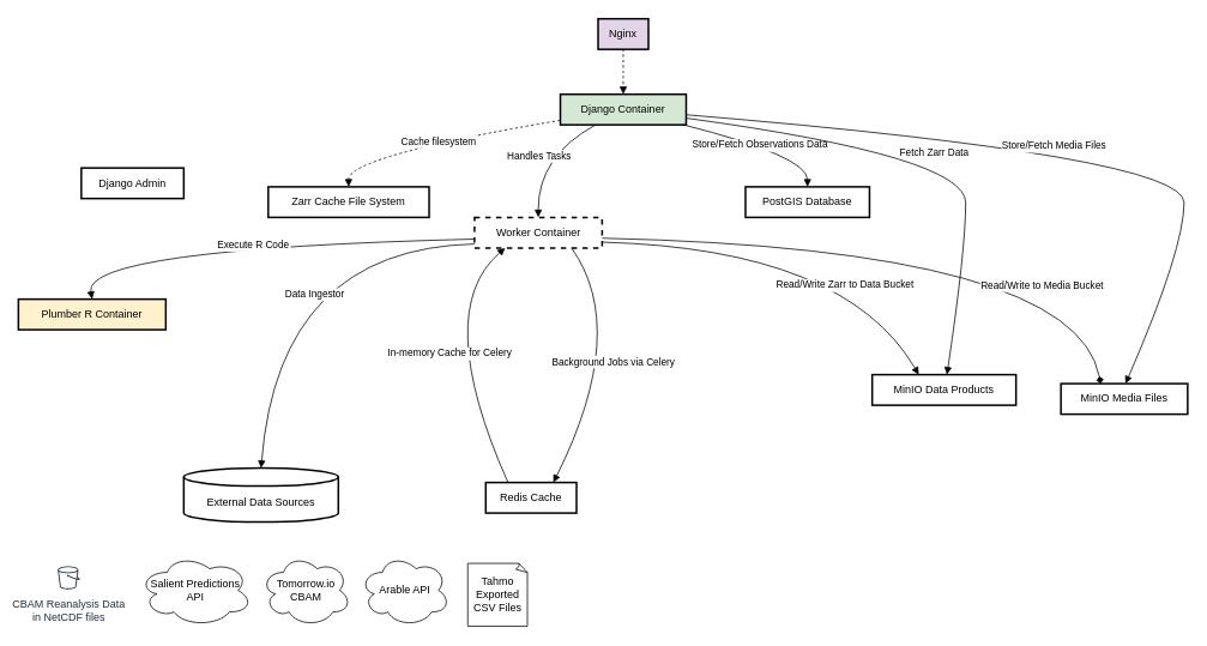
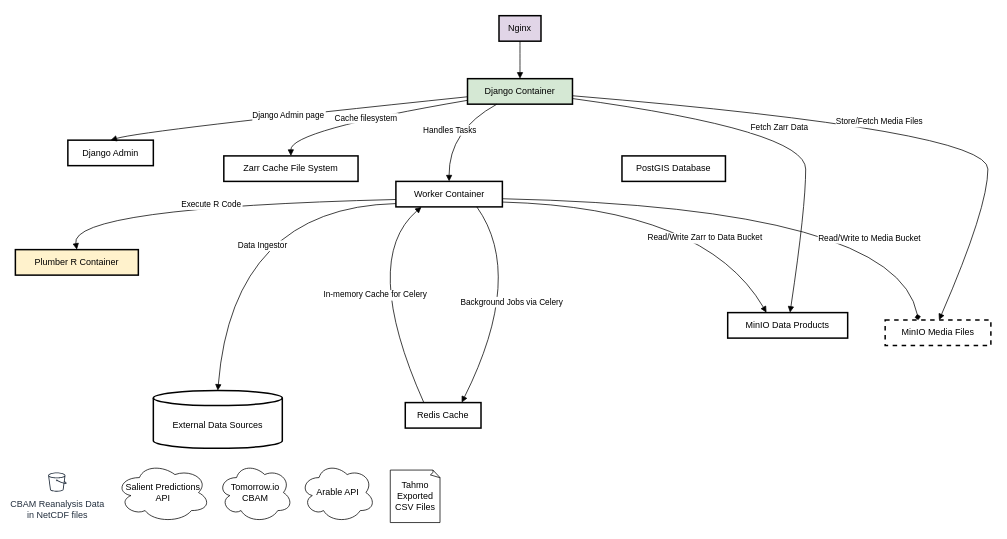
  <mxCell id="0" />
  <mxCell id="1" parent="0" />
  <mxCell id="2" value="Nginx" style="whiteSpace=wrap;strokeWidth=2;fillColor=#e1d5e7;" vertex="1" parent="1"><mxGeometry x="665" y="20" width="56" height="34" as="geometry" /></mxCell>
  <mxCell id="3" value="Django Container" style="whiteSpace=wrap;strokeWidth=2;fillColor=#d5e8d4;" vertex="1" parent="1"><mxGeometry x="623" y="104" width="140" height="34" as="geometry" /></mxCell>
  <mxCell id="4" value="Django Admin" style="whiteSpace=wrap;strokeWidth=2;" vertex="1" parent="1"><mxGeometry x="90" y="186" width="114" height="34" as="geometry" /></mxCell>
  <mxCell id="5" value="Zarr Cache File System" style="whiteSpace=wrap;strokeWidth=2;" vertex="1" parent="1"><mxGeometry x="298" y="207" width="179" height="34" as="geometry" /></mxCell>
- <mxCell id="6" value="Worker Container" style="whiteSpace=wrap;strokeWidth=2;dashed=1;" vertex="1" parent="1"><mxGeometry x="527.5" y="241" width="142" height="34" as="geometry" /></mxCell>
+ <mxCell id="6" value="Worker Container" style="whiteSpace=wrap;strokeWidth=2;" vertex="1" parent="1"><mxGeometry x="527.5" y="241" width="142" height="34" as="geometry" /></mxCell>
  <mxCell id="7" value="Redis Cache" style="whiteSpace=wrap;strokeWidth=2;" vertex="1" parent="1"><mxGeometry x="540" y="536" width="101" height="34" as="geometry" /></mxCell>
  <mxCell id="8" value="Plumber R Container" style="whiteSpace=wrap;strokeWidth=2;fillColor=#fff2cc;" vertex="1" parent="1"><mxGeometry x="20" y="332" width="164" height="34" as="geometry" /></mxCell>
- <mxCell id="9" value="External Data Sources" style="shape=cylinder3;boundedLbl=1;backgroundOutline=1;size=10;strokeWidth=2;whiteSpace=wrap;" vertex="1" parent="1"><mxGeometry x="204" y="520" width="172" height="60" as="geometry" /></mxCell>
+ <mxCell id="9" value="External Data Sources" style="shape=cylinder3;boundedLbl=1;backgroundOutline=1;size=10;strokeWidth=2;whiteSpace=wrap;" vertex="1" parent="1"><mxGeometry x="204" y="520" width="172" height="77" as="geometry" /></mxCell>
  <mxCell id="10" value="PostGIS Database" style="whiteSpace=wrap;strokeWidth=2;" vertex="1" parent="1"><mxGeometry x="829" y="207" width="138" height="34" as="geometry" /></mxCell>
  <mxCell id="11" value="MinIO Data Products" style="whiteSpace=wrap;strokeWidth=2;" vertex="1" parent="1"><mxGeometry x="970" y="416" width="160" height="34" as="geometry" /></mxCell>
- <mxCell id="12" value="MinIO Media Files" style="whiteSpace=wrap;strokeWidth=2;" vertex="1" parent="1"><mxGeometry x="1180" y="426" width="141" height="34" as="geometry" /></mxCell>
- <mxCell id="13" value="" style="curved=1;startArrow=none;endArrow=block;exitX=0.5;exitY=1;entryX=0.5;entryY=0;rounded=0;dashed=1;" edge="1" parent="1" source="2" target="3"><mxGeometry relative="1" as="geometry"><Array as="points" /></mxGeometry></mxCell>
- <mxCell id="15" value="Cache filesystem" style="curved=1;startArrow=none;endArrow=block;exitX=0;exitY=0.85;entryX=0.5;entryY=0;rounded=0;dashed=1;" edge="1" parent="1" source="3" target="5"><mxGeometry relative="1" as="geometry"><Array as="points"><mxPoint x="387" y="173" /></Array></mxGeometry></mxCell>
+ <mxCell id="12" value="MinIO Media Files" style="whiteSpace=wrap;strokeWidth=2;dashed=1;" vertex="1" parent="1"><mxGeometry x="1180" y="426" width="141" height="34" as="geometry" /></mxCell>
+ <mxCell id="13" value="" style="curved=1;startArrow=none;endArrow=block;exitX=0.5;exitY=1;entryX=0.5;entryY=0;rounded=0;" edge="1" parent="1" source="2" target="3"><mxGeometry relative="1" as="geometry"><Array as="points" /></mxGeometry></mxCell>
+ <mxCell id="14" value="Django Admin page" style="curved=1;startArrow=none;endArrow=block;exitX=0;exitY=0.71;entryX=0.5;entryY=0;rounded=0;" edge="1" parent="1" source="3" target="4"><mxGeometry relative="1" as="geometry"><Array as="points"><mxPoint x="191" y="173" /></Array></mxGeometry></mxCell>
+ <mxCell id="15" value="Cache filesystem" style="curved=1;startArrow=none;endArrow=block;exitX=0;exitY=0.85;entryX=0.5;entryY=0;rounded=0;" edge="1" parent="1" source="3" target="5"><mxGeometry relative="1" as="geometry"><Array as="points"><mxPoint x="387" y="173" /></Array></mxGeometry></mxCell>
  <mxCell id="16" value="Handles Tasks" style="curved=1;startArrow=none;endArrow=block;exitX=0.28;exitY=1;entryX=0.5;entryY=0;rounded=0;" edge="1" parent="1" source="3" target="6"><mxGeometry relative="1" as="geometry"><Array as="points"><mxPoint x="598" y="173" /></Array></mxGeometry></mxCell>
  <mxCell id="17" value="Background Jobs via Celery" style="curved=1;startArrow=none;endArrow=block;exitX=0.76;exitY=1;entryX=0.75;entryY=-0.01;rounded=0;" edge="1" parent="1" source="6" target="7"><mxGeometry relative="1" as="geometry"><Array as="points"><mxPoint x="700" y="366" /></Array></mxGeometry></mxCell>
  <mxCell id="18" value="Execute R Code" style="curved=1;startArrow=none;endArrow=block;exitX=0;exitY=0.71;entryX=0.5;entryY=-0.01;rounded=0;" edge="1" parent="1" source="6" target="8"><mxGeometry relative="1" as="geometry"><Array as="points"><mxPoint x="92" y="276" /></Array></mxGeometry></mxCell>
  <mxCell id="19" value="Data Ingestor" style="curved=1;startArrow=none;endArrow=block;exitX=0;exitY=0.87;entryX=0.5;entryY=0;rounded=0;" edge="1" parent="1" source="6" target="9"><mxGeometry x="0.142" y="44" relative="1" as="geometry"><Array as="points"><mxPoint x="310" y="276" /></Array><mxPoint as="offset" /></mxGeometry></mxCell>
  <mxCell id="20" value="In-memory Cache for Celery" style="curved=1;startArrow=none;endArrow=block;exitX=0.24;exitY=-0.01;entryX=0.24;entryY=1;rounded=0;" edge="1" parent="1" source="7" target="6"><mxGeometry relative="1" as="geometry"><Array as="points"><mxPoint x="480" y="346" /></Array></mxGeometry></mxCell>
- <mxCell id="21" value="Store/Fetch Observations Data" style="curved=1;startArrow=none;endArrow=block;exitX=0.98;exitY=1;entryX=0.5;entryY=0;rounded=0;" edge="1" parent="1" source="3" target="10"><mxGeometry relative="1" as="geometry"><Array as="points"><mxPoint x="898" y="173" /></Array></mxGeometry></mxCell>
  <mxCell id="22" value="Fetch Zarr Data" style="curved=1;startArrow=none;endArrow=block;exitX=1;exitY=0.78;entryX=0.52;entryY=-0.01;rounded=0;" edge="1" parent="1" source="3" target="11"><mxGeometry relative="1" as="geometry"><Array as="points"><mxPoint x="1074" y="173" /><mxPoint x="1074" y="276" /></Array></mxGeometry></mxCell>
  <mxCell id="23" value="Store/Fetch Media Files" style="curved=1;startArrow=none;endArrow=block;exitX=1;exitY=0.67;entryX=0.51;entryY=-0.01;rounded=0;" edge="1" parent="1" source="3" target="12"><mxGeometry relative="1" as="geometry"><Array as="points"><mxPoint x="1317" y="173" /><mxPoint x="1317" y="276" /></Array></mxGeometry></mxCell>
  <mxCell id="24" value="Read/Write Zarr to Data Bucket" style="curved=1;startArrow=none;endArrow=block;exitX=1;exitY=0.81;entryX=0.32;entryY=-0.01;rounded=0;" edge="1" parent="1" source="6" target="11"><mxGeometry x="0.41" y="-20" relative="1" as="geometry"><Array as="points"><mxPoint x="940" y="276" /></Array><mxPoint as="offset" /></mxGeometry></mxCell>
  <mxCell id="25" value="Read/Write to Media Bucket" style="curved=1;startArrow=none;endArrow=diamond;exitX=1;exitY=0.68;entryX=0.31;entryY=-0.01;rounded=0;" edge="1" parent="1" source="6" target="12"><mxGeometry x="0.447" y="-41" relative="1" as="geometry"><Array as="points"><mxPoint x="1196" y="276" /></Array><mxPoint as="offset" /></mxGeometry></mxCell>
  <mxCell id="26" style="edgeStyle=orthogonalEdgeStyle;rounded=0;orthogonalLoop=1;jettySize=auto;html=1;exitX=0.5;exitY=1;exitDx=0;exitDy=0;" edge="1" parent="1" source="7" target="7"><mxGeometry relative="1" as="geometry" /></mxCell>
  <mxCell id="27" value="CBAM Reanalysis Data&lt;div&gt;in NetCDF files&lt;/div&gt;" style="sketch=0;outlineConnect=0;fontColor=#232F3E;gradientColor=none;strokeColor=#232F3E;fillColor=#ffffff;dashed=0;verticalLabelPosition=bottom;verticalAlign=top;align=center;html=1;fontSize=12;fontStyle=0;aspect=fixed;shape=mxgraph.aws4.resourceIcon;resIcon=mxgraph.aws4.bucket;" vertex="1" parent="1"><mxGeometry x="60" y="626" width="32" height="32" as="geometry" /></mxCell>
  <mxCell id="28" value="Salient Predictions&lt;div&gt;API&lt;/div&gt;" style="ellipse;shape=cloud;whiteSpace=wrap;html=1;align=center;" vertex="1" parent="1"><mxGeometry x="154" y="616" width="126" height="80" as="geometry" /></mxCell>
  <mxCell id="29" value="Tomorrow.io&lt;div&gt;CBAM&lt;/div&gt;" style="ellipse;shape=cloud;whiteSpace=wrap;html=1;align=center;" vertex="1" parent="1"><mxGeometry x="290" y="616" width="100" height="80" as="geometry" /></mxCell>
  <mxCell id="30" value="&lt;div&gt;Arable API&lt;/div&gt;" style="ellipse;shape=cloud;whiteSpace=wrap;html=1;align=center;" vertex="1" parent="1"><mxGeometry x="400" y="616" width="100" height="80" as="geometry" /></mxCell>
  <mxCell id="31" value="Tahmo&lt;div&gt;Exported CSV Files&lt;/div&gt;" style="whiteSpace=wrap;html=1;shape=mxgraph.basic.document" vertex="1" parent="1"><mxGeometry x="520" y="626" width="67" height="70" as="geometry" /></mxCell>
